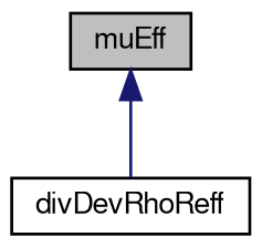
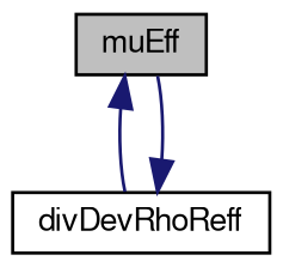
  digraph {
    rankdir=TB
    node [color=black fontname=FreeSans fontsize=10 shape=record]
    edge [color=midnightblue dir=back fontname=FreeSans fontsize=10 labelfontname=FreeSans labelfontsize=10 style=solid]
    n1 [fillcolor=grey75 fontcolor=black height=0.2 label=muEff style=filled width=0.4]
    n2 [height=0.2 label=divDevRhoReff width=0.4]
    n1 -> n2
+   n2 -> n1
  }
